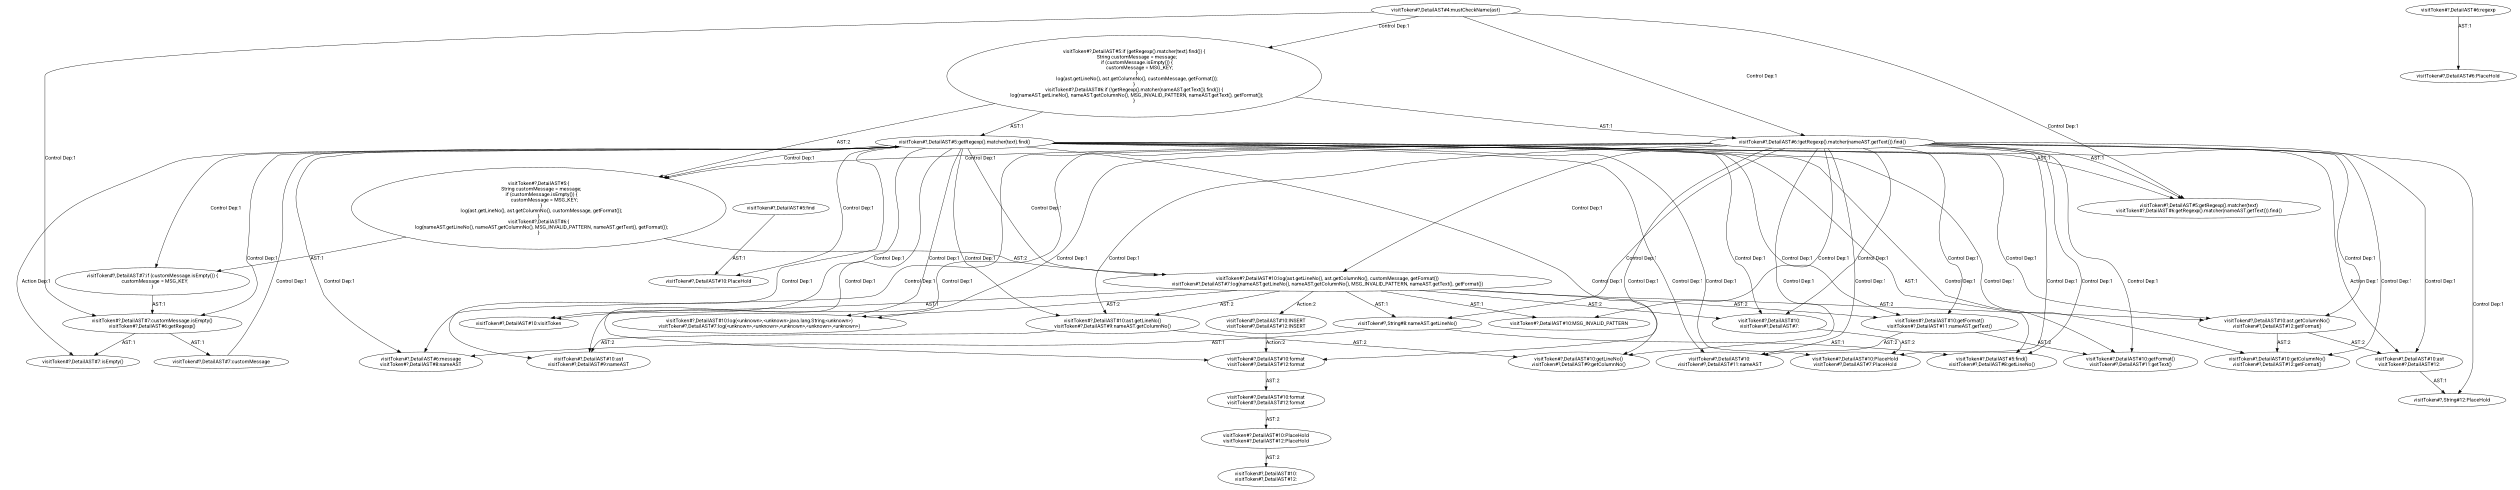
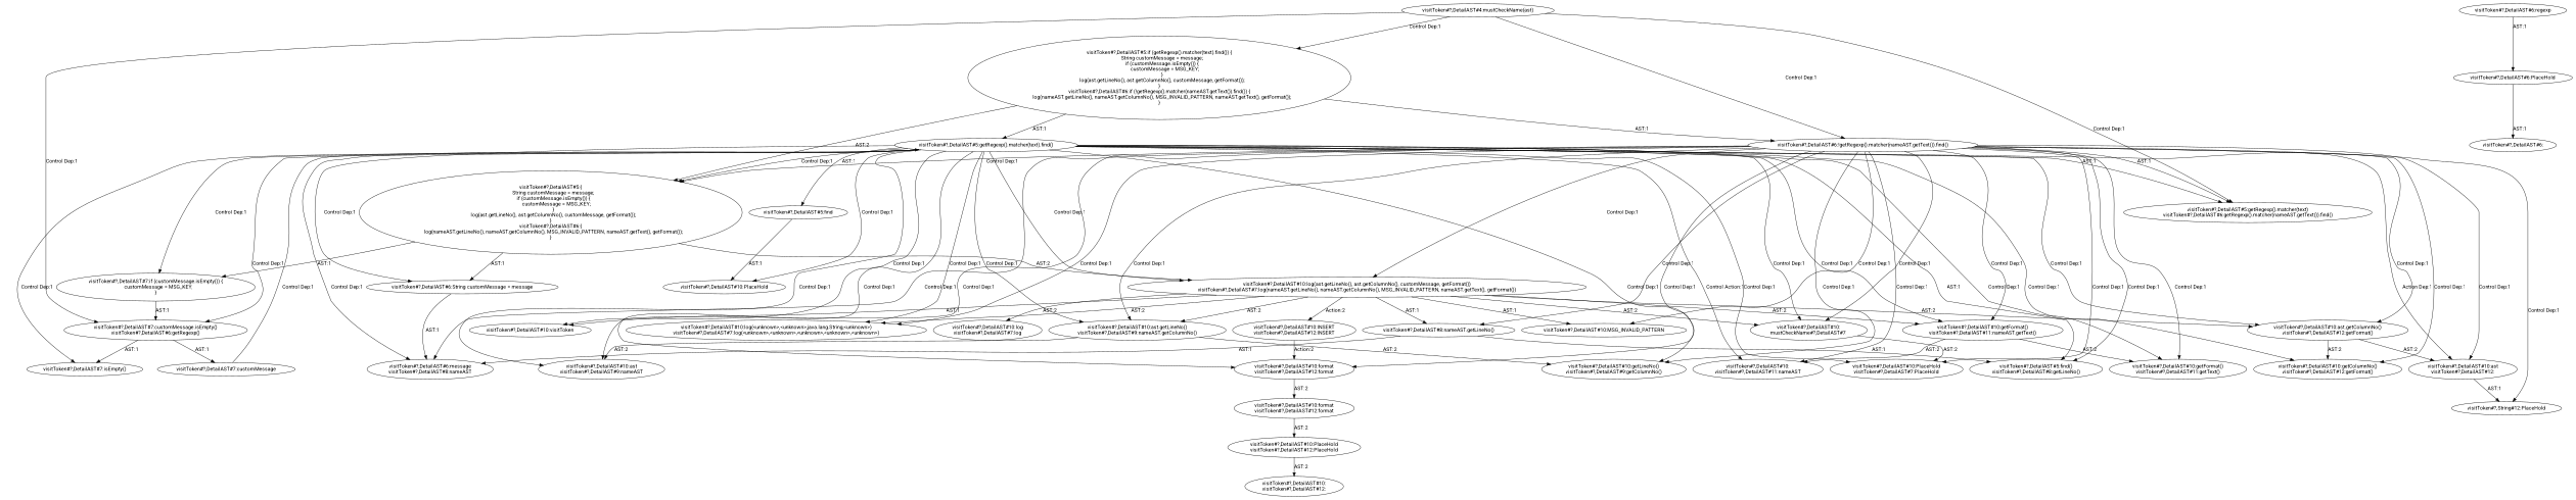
  digraph {
    fontname=Roboto
    node [fontname=Roboto shape=ellipse]
    edge [fontname=Roboto]
    n1 [label="visitToken#?,DetailAST#10:INSERT\nvisitToken#?,DetailAST#12:INSERT"]
    n2 [label="visitToken#?,DetailAST#10:format\nvisitToken#?,DetailAST#12:format"]
    n3 [label="visitToken#?,DetailAST#10:format\nvisitToken#?,DetailAST#12:format"]
    n4 [label="visitToken#?,DetailAST#10:log(ast.getLineNo(), ast.getColumnNo(), customMessage, getFormat())\nvisitToken#?,DetailAST#7:log(nameAST.getLineNo(), nameAST.getColumnNo(), MSG_INVALID_PATTERN, nameAST.getText(), getFormat())"]
    n5 [label="visitToken#?,DetailAST#10:log(<unknown>,<unknown>,java.lang.String,<unknown>)\nvisitToken#?,DetailAST#7:log(<unknown>,<unknown>,<unknown>,<unknown>,<unknown>)"]
-   n6 [label="visitToken#?,DetailAST#10:\nvisitToken#?,DetailAST#7:"]
+   n6 [label="visitToken#?,DetailAST#10:\nmustCheckName#?,DetailAST#7:"]
    n7 [label="visitToken#?,DetailAST#10:ast.getLineNo()\nvisitToken#?,DetailAST#9:nameAST.getColumnNo()"]
    n8 [label="visitToken#?,DetailAST#10:ast.getColumnNo()\nvisitToken#?,DetailAST#12:getFormat()"]
    n9 [label="visitToken#?,DetailAST#10:visitToken"]
    n10 [label="visitToken#?,DetailAST#10:getFormat()\nvisitToken#?,DetailAST#11:nameAST.getText()"]
-   n12 [label="visitToken#?,String#8:nameAST.getLineNo()"]
+   n11 [label="visitToken#?,DetailAST#10:log\nvisitToken#?,DetailAST#7:log"]
+   n12 [label="visitToken#?,DetailAST#8:nameAST.getLineNo()"]
    n13 [label="visitToken#?,DetailAST#10:MSG_INVALID_PATTERN"]
    n14 [label="visitToken#?,DetailAST#10:PlaceHold\nvisitToken#?,DetailAST#7:PlaceHold"]
    n15 [label="visitToken#?,DetailAST#10:getLineNo()\nvisitToken#?,DetailAST#9:getColumnNo()"]
    n16 [label="visitToken#?,DetailAST#10:ast\nvisitToken#?,DetailAST#9:nameAST"]
    n17 [label="visitToken#?,DetailAST#10:getColumnNo()\nvisitToken#?,DetailAST#12:getFormat()"]
    n18 [label="visitToken#?,DetailAST#10:ast\nvisitToken#?,DetailAST#12:"]
    n19 [label="visitToken#?,DetailAST#10:getFormat()\nvisitToken#?,DetailAST#11:getText()"]
    n20 [label="visitToken#?,DetailAST#10:\nvisitToken#?,DetailAST#11:nameAST"]
    n21 [label="visitToken#?,DetailAST#5:find()\nvisitToken#?,DetailAST#8:getLineNo()"]
    n22 [label="visitToken#?,DetailAST#6:message\nvisitToken#?,DetailAST#8:nameAST"]
    n23 [label="visitToken#?,DetailAST#5:getRegexp().matcher(text).find()"]
    n24 [label="visitToken#?,DetailAST#5:find"]
    n25 [label="visitToken#?,DetailAST#5:getRegexp().matcher(text)\nvisitToken#?,DetailAST#6:getRegexp().matcher(nameAST.getText()).find()"]
    n26 [label="visitToken#?,DetailAST#5:\{\n    String customMessage = message;\n    if (customMessage.isEmpty()) \{\n        customMessage = MSG_KEY;\n    \}\n    log(ast.getLineNo(), ast.getColumnNo(), customMessage, getFormat());\n\}\nvisitToken#?,DetailAST#6:\{\n    log(nameAST.getLineNo(), nameAST.getColumnNo(), MSG_INVALID_PATTERN, nameAST.getText(), getFormat());\n\}"]
+   n27 [label="visitToken#?,DetailAST#6:String customMessage = message"]
    n28 [label="visitToken#?,DetailAST#7:if (customMessage.isEmpty()) \{\n    customMessage = MSG_KEY;\n\}"]
    n29 [label="visitToken#?,DetailAST#7:customMessage.isEmpty()\nvisitToken#?,DetailAST#6:getRegexp()"]
    n30 [label="visitToken#?,DetailAST#7:isEmpty()"]
    n31 [label="visitToken#?,DetailAST#10:PlaceHold"]
    n32 [label="visitToken#?,DetailAST#7:customMessage"]
    n33 [label="visitToken#?,String#12:PlaceHold"]
    n34 [label="visitToken#?,DetailAST#5:if (getRegexp().matcher(text).find()) \{\n    String customMessage = message;\n    if (customMessage.isEmpty()) \{\n        customMessage = MSG_KEY;\n    \}\n    log(ast.getLineNo(), ast.getColumnNo(), customMessage, getFormat());\n\}\nvisitToken#?,DetailAST#6:if (!getRegexp().matcher(nameAST.getText()).find()) \{\n    log(nameAST.getLineNo(), nameAST.getColumnNo(), MSG_INVALID_PATTERN, nameAST.getText(), getFormat());\n\}"]
    n35 [label="visitToken#?,DetailAST#6:!getRegexp().matcher(nameAST.getText()).find()"]
    n36 [label="visitToken#?,DetailAST#10:PlaceHold\nvisitToken#?,DetailAST#12:PlaceHold"]
    n37 [label="visitToken#?,DetailAST#10:\nvisitToken#?,DetailAST#12:"]
    n38 [label="visitToken#?,DetailAST#4:mustCheckName(ast)"]
+   n39 [label="visitToken#?,DetailAST#6:"]
    n40 [label="visitToken#?,DetailAST#6:regexp"]
    n41 [label="visitToken#?,DetailAST#6:PlaceHold"]
    n1 -> n2 [label="Action:2"]
    n2 -> n3 [label="AST:2"]
    n3 -> n36 [label="AST:2"]
    n4 -> n1 [label="Action:2"]
    n4 -> n5 [label="AST:2"]
    n4 -> n6 [label="AST:2"]
    n4 -> n7 [label="AST:2"]
    n4 -> n8 [label="AST:2"]
    n4 -> n9 [label="AST:1"]
    n4 -> n10 [label="AST:2"]
+   n4 -> n11 [label="AST:2"]
    n4 -> n12 [label="AST:1"]
    n4 -> n13 [label="AST:1"]
    n6 -> n14 [label="AST:2"]
    n7 -> n15 [label="AST:2"]
    n7 -> n16 [label="AST:2"]
    n8 -> n17 [label="AST:2"]
    n8 -> n18 [label="AST:2"]
    n10 -> n19 [label="AST:2"]
    n10 -> n20 [label="AST:2"]
    n12 -> n21 [label="AST:1"]
    n12 -> n22 [label="AST:1"]
    n18 -> n33 [label="AST:1"]
    n23 -> n2 [label="Control Dep:1"]
    n23 -> n4 [label="Control Dep:1"]
    n23 -> n5 [label="Control Dep:1"]
    n23 -> n6 [label="Control Dep:1"]
    n23 -> n7 [label="Control Dep:1"]
    n23 -> n8 [label="Control Dep:1"]
    n23 -> n9 [label="Control Dep:1"]
    n23 -> n10 [label="Control Dep:1"]
    n23 -> n14 [label="Control Dep:1"]
    n23 -> n15 [label="Control Dep:1"]
    n23 -> n16 [label="Control Dep:1"]
    n23 -> n17 [label="Control Dep:1"]
    n23 -> n18 [label="Action Dep:1"]
    n23 -> n19 [label="Control Dep:1"]
-   n23 -> n20 [label="Control Dep:1"]
+   n23 -> n20 [label="Control Action:1"]
    n23 -> n21 [label="AST:1"]
    n23 -> n22 [label="Control Dep:1"]
+   n23 -> n24 [label="AST:1"]
    n23 -> n25 [label="AST:1"]
    n23 -> n26 [label="Control Dep:1"]
+   n23 -> n27 [label="Control Dep:1"]
    n23 -> n28 [label="Control Dep:1"]
    n23 -> n29 [label="Control Dep:1"]
-   n23 -> n30 [label="Action Dep:1"]
+   n23 -> n30 [label="Control Dep:1"]
    n23 -> n31 [label="Control Dep:1"]
    n24 -> n31 [label="AST:1"]
    n26 -> n4 [label="AST:2"]
+   n26 -> n27 [label="AST:1"]
    n26 -> n28 [label="AST:1"]
+   n27 -> n22 [label="AST:1"]
    n28 -> n29 [label="AST:1"]
    n29 -> n30 [label="AST:1"]
    n29 -> n32 [label="AST:1"]
    n32 -> n23 [label="Control Dep:1"]
    n34 -> n23 [label="AST:1"]
    n34 -> n26 [label="AST:2"]
    n34 -> n35 [label="AST:1"]
    n35 -> n2 [label="Control Dep:1"]
    n35 -> n4 [label="Control Dep:1"]
    n35 -> n5 [label="Control Dep:1"]
    n35 -> n6 [label="Control Dep:1"]
    n35 -> n7 [label="Control Dep:1"]
    n35 -> n8 [label="Control Dep:1"]
    n35 -> n10 [label="Control Dep:1"]
    n35 -> n12 [label="Control Dep:1"]
    n35 -> n13 [label="Control Dep:1"]
    n35 -> n14 [label="Control Dep:1"]
    n35 -> n15 [label="Control Dep:1"]
    n35 -> n16 [label="Control Dep:1"]
    n35 -> n17 [label="Control Dep:1"]
    n35 -> n18 [label="Control Dep:1"]
    n35 -> n19 [label="Control Dep:1"]
    n35 -> n20 [label="Control Dep:1"]
    n35 -> n21 [label="Control Dep:1"]
    n35 -> n22 [label="Control Dep:1"]
    n35 -> n25 [label="AST:1"]
    n35 -> n26 [label="Control Dep:1"]
    n35 -> n33 [label="Control Dep:1"]
    n36 -> n37 [label="AST:2"]
    n38 -> n25 [label="Control Dep:1"]
    n38 -> n29 [label="Control Dep:1"]
    n38 -> n34 [label="Control Dep:1"]
    n38 -> n35 [label="Control Dep:1"]
    n40 -> n41 [label="AST:1"]
+   n41 -> n39 [label="AST:1"]
  }
